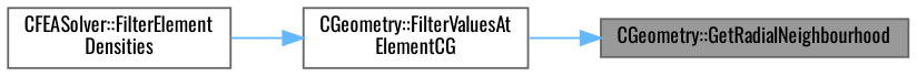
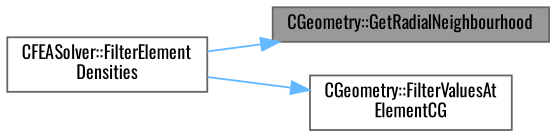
  digraph {
    fontname=Oswald
    rankdir=RL
    node [color=grey40 fillcolor=white fontname=Oswald fontsize=10 shape=box style=filled]
    edge [color=steelblue1 dir=back fontname=Oswald fontsize=10 labelfontname=Helvetica labelfontsize=10 style=solid]
    n1 [color=gray40 fillcolor=grey60 fontcolor=black height=0.2 label="CGeometry::GetRadialNeighbourhood" width=0.4]
    n2 [height=0.2 label="CGeometry::FilterValuesAt\lElementCG" width=0.4]
    n3 [height=0.2 label="CFEASolver::FilterElement\lDensities" width=0.4]
-   n1 -> n2
+   n1 -> n3
    n2 -> n3
  }
